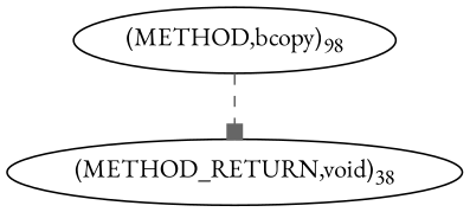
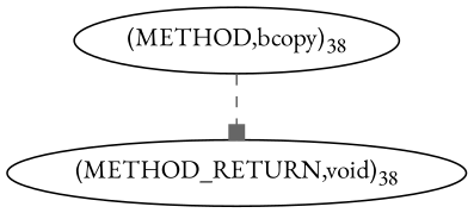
  digraph {
    fontname="EB Garamond"
    node [fontname="EB Garamond"]
-   n1 [label=<(METHOD,bcopy)<SUB>98</SUB>>]
+   n1 [label=<(METHOD,bcopy)<SUB>38</SUB>>]
    n2 [label=<(METHOD_RETURN,void)<SUB>38</SUB>>]
    n1 -> n2 [color=gray40 style=dashed arrowhead=box fontname="EB Garamond"]
  }
